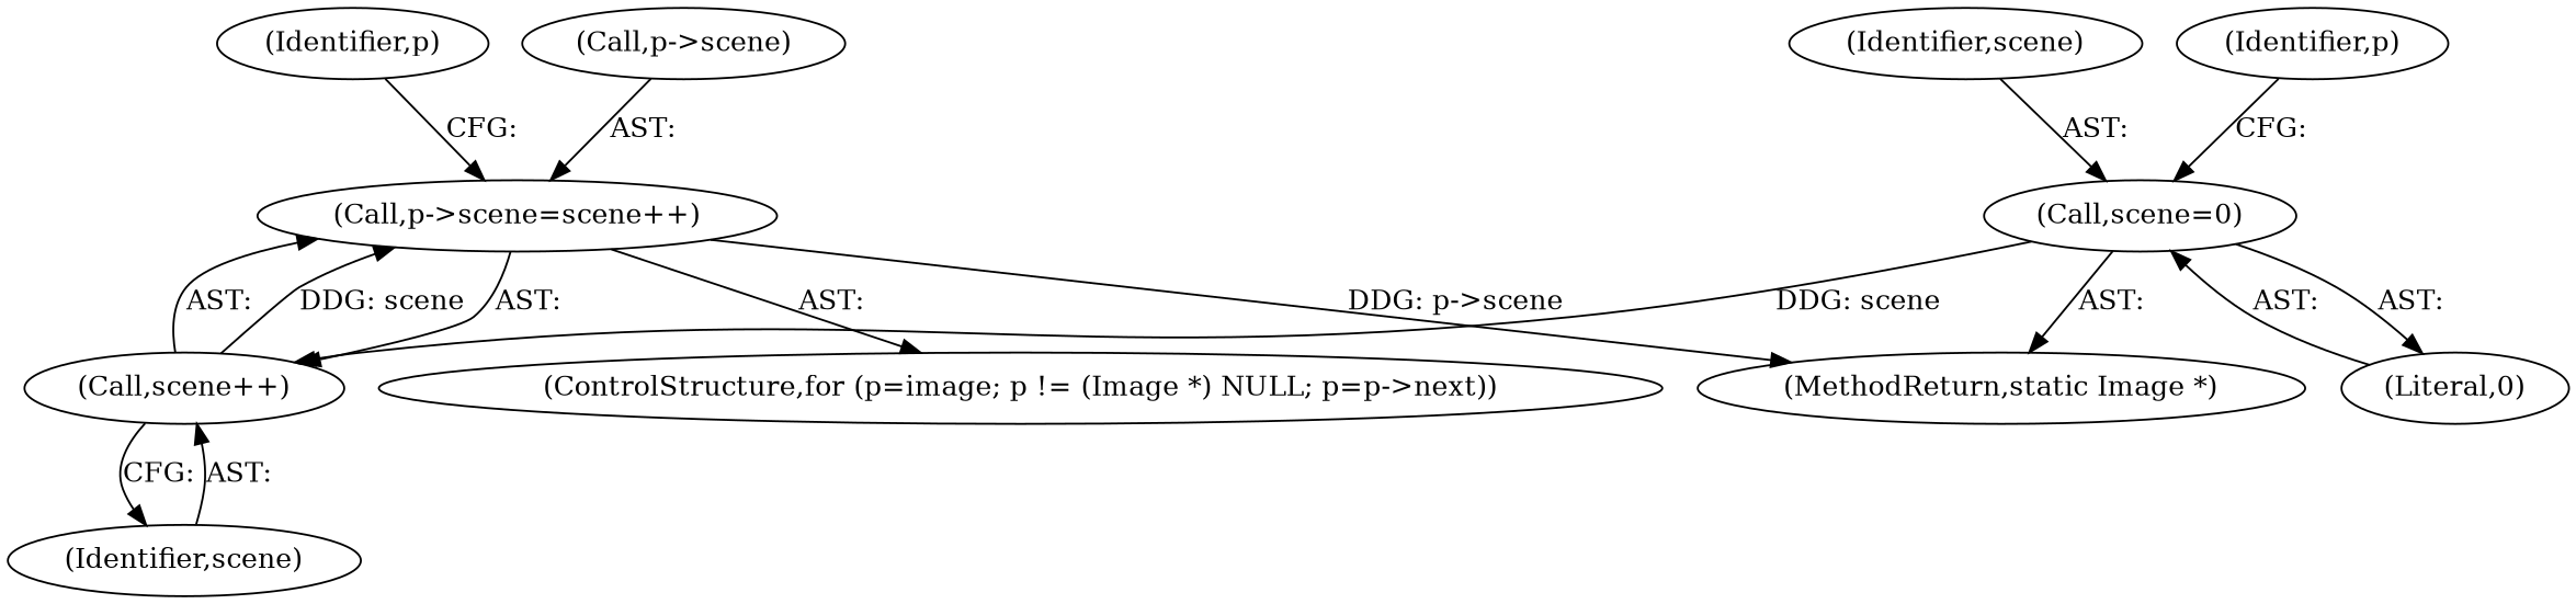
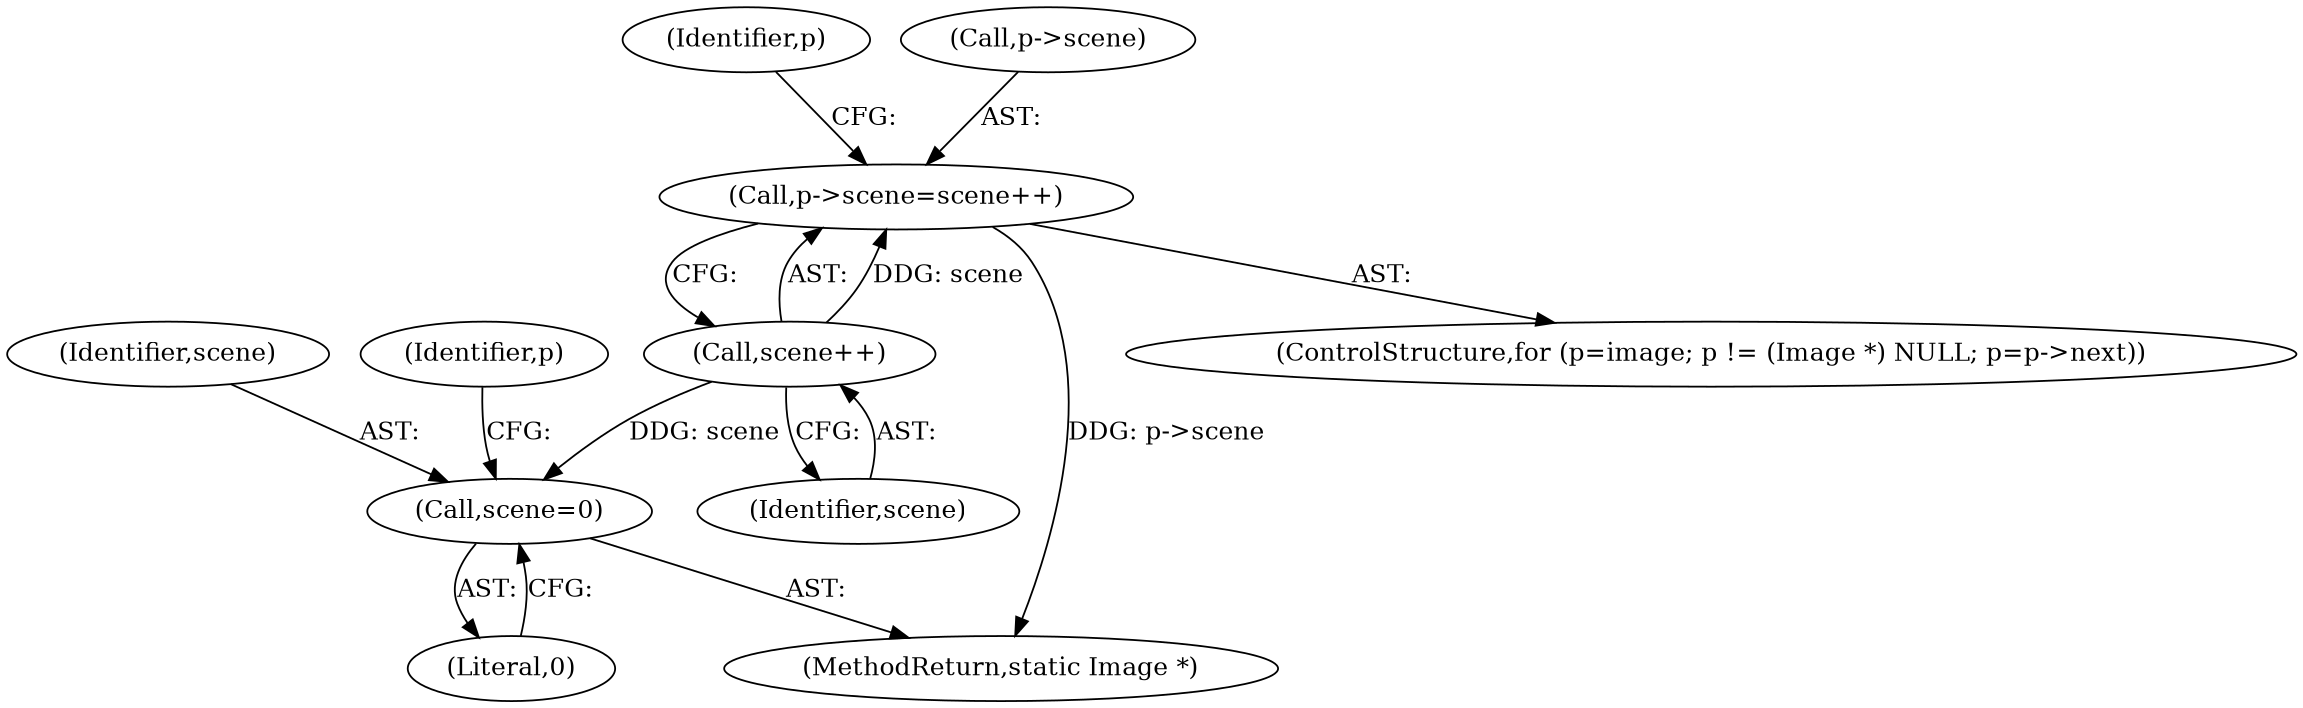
  digraph {
    n1 [label="(Call,p->scene=scene++)"]
    n2 [label="(Call,scene++)"]
    n3 [label="(MethodReturn,static Image *)"]
    n4 [label="(ControlStructure,for (p=image; p != (Image *) NULL; p=p->next))"]
    n5 [label="(Identifier,scene)"]
    n6 [label="(Call,scene=0)"]
    n7 [label="(Literal,0)"]
    n8 [label="(Identifier,scene)"]
    n9 [label="(Identifier,p)"]
    n10 [label="(Identifier,p)"]
    n11 [label="(Call,p->scene)"]
-   n1 -> n2 [label="AST: "]
+   n1 -> n2 [label="CFG: "]
    n1 -> n3 [label="DDG: p->scene"]
    n1 -> n4 [label="AST: "]
    n2 -> n1 [label="AST: "]
    n2 -> n1 [label="DDG: scene"]
    n2 -> n5 [label="CFG: "]
    n5 -> n2 [label="AST: "]
-   n6 -> n2 [label="DDG: scene"]
+   n2 -> n6 [label="DDG: scene"]
    n6 -> n3 [label="AST: "]
    n6 -> n7 [label="AST: "]
-   n7 -> n6 [label="AST: "]
+   n7 -> n6 [label="CFG: "]
    n8 -> n6 [label="AST: "]
    n9 -> n6 [label="CFG: "]
    n10 -> n1 [label="CFG: "]
    n11 -> n1 [label="AST: "]
  }
